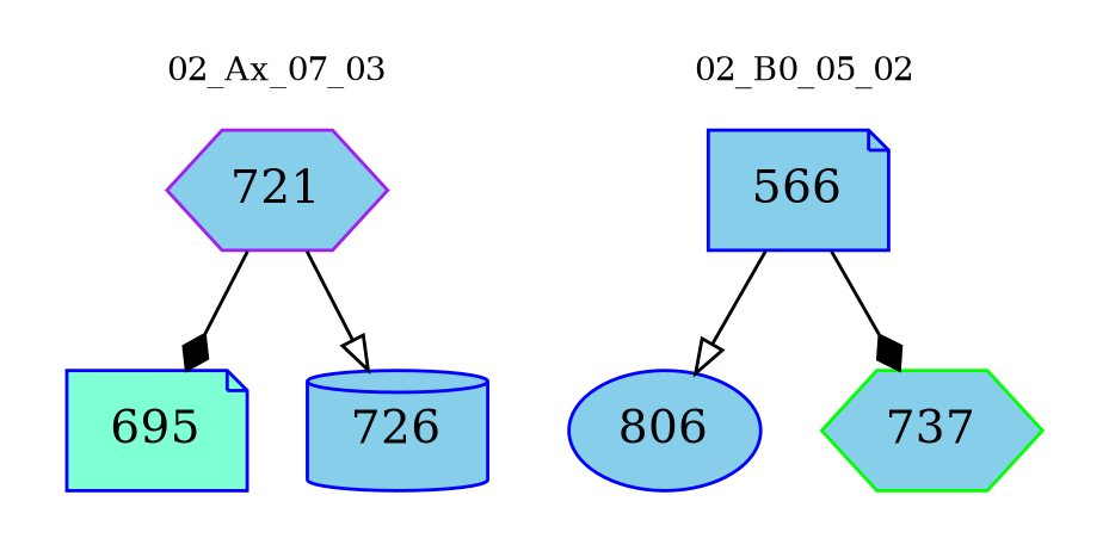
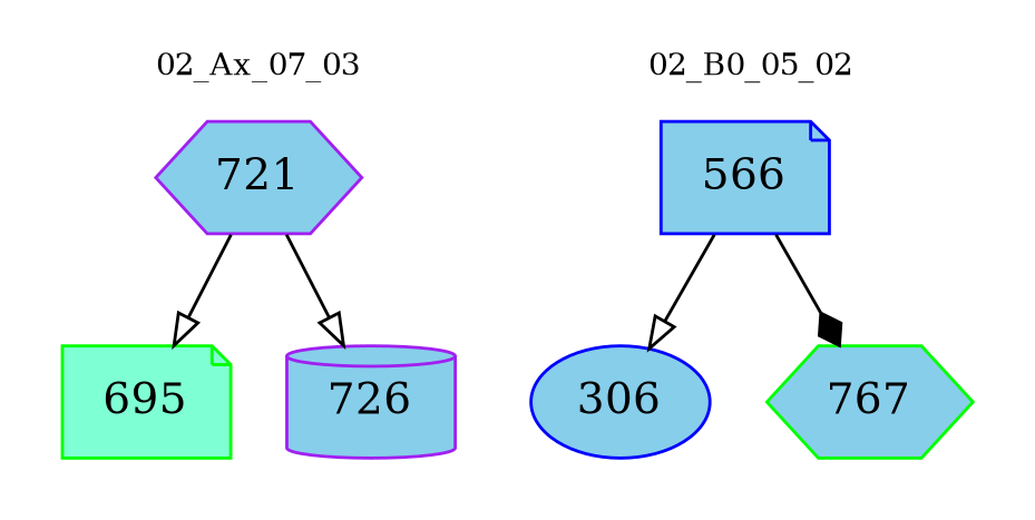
  digraph {
    node [color=purple fillcolor=skyblue shape=hexagon style=filled]
    edge [arrowhead=diamond color=black]
    n1 [label=721]
-   n2 [color=blue fillcolor=aquamarine label=695 shape=note]
-   n3 [color=blue label=726 shape=cylinder]
+   n2 [color=green fillcolor=aquamarine label=695 shape=note]
+   n3 [label=726 shape=cylinder]
    n4 [color=blue label=566 shape=note]
-   n5 [color=blue label=806 shape=ellipse]
-   n6 [color=green label=737]
+   n5 [color=blue label=306 shape=ellipse]
+   n6 [color=green label=767]
    subgraph cluster_1 {
      color=white
      fontsize=10
      label="02_Ax_07_03"
      n1
      n2
      n3
    }
    subgraph cluster_2 {
      color=white
      fontsize=10
      label="02_B0_05_02"
      n4
      n5
      n6
    }
-   n1 -> n2
+   n1 -> n2 [arrowhead=onormal]
    n1 -> n3 [arrowhead=onormal]
    n4 -> n5 [arrowhead=onormal]
    n4 -> n6
  }
